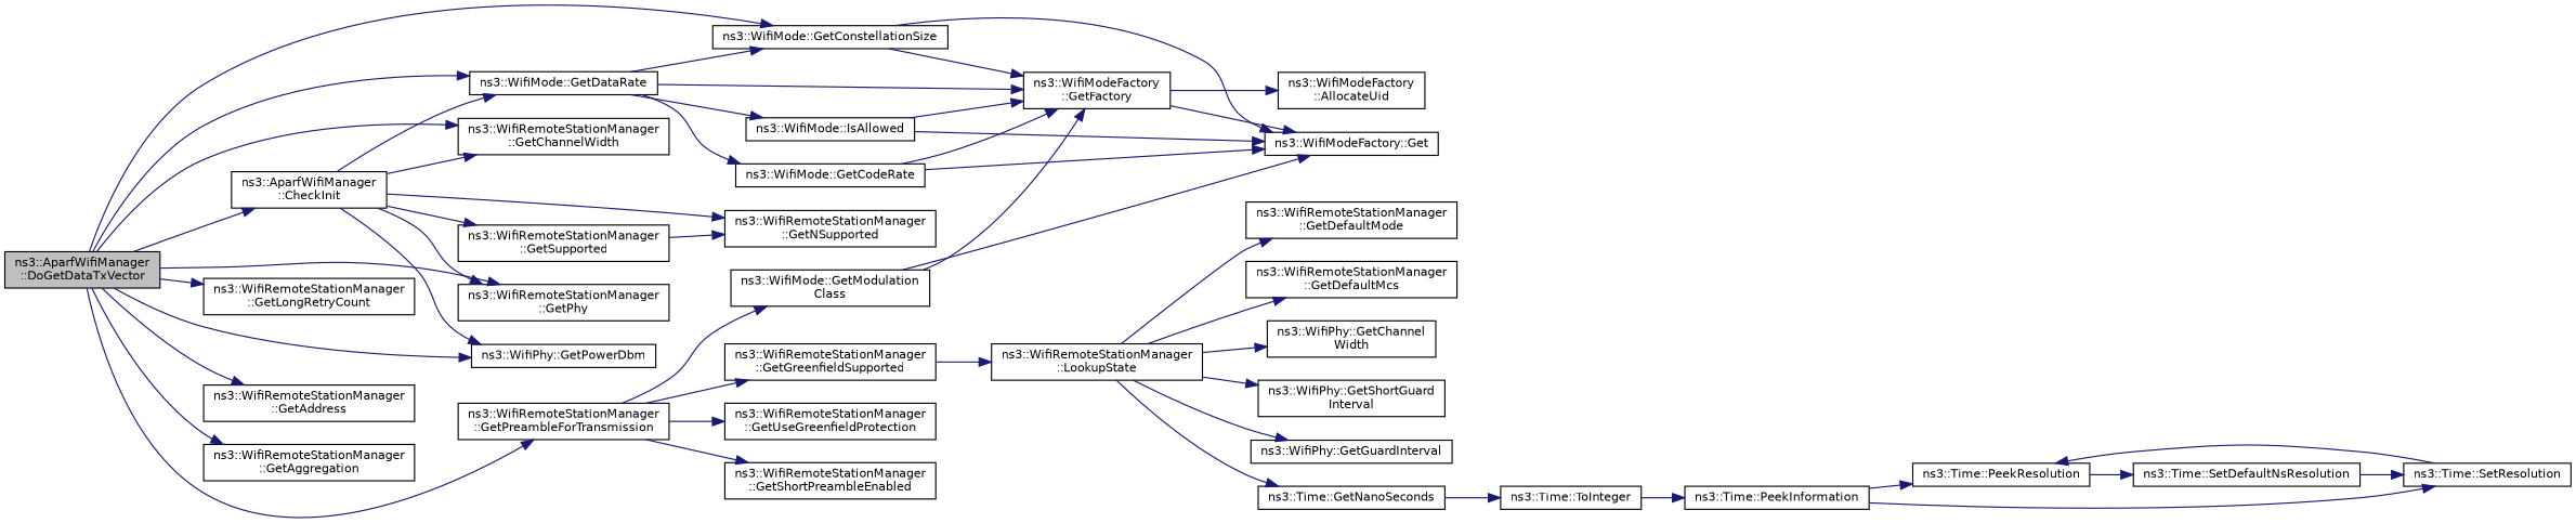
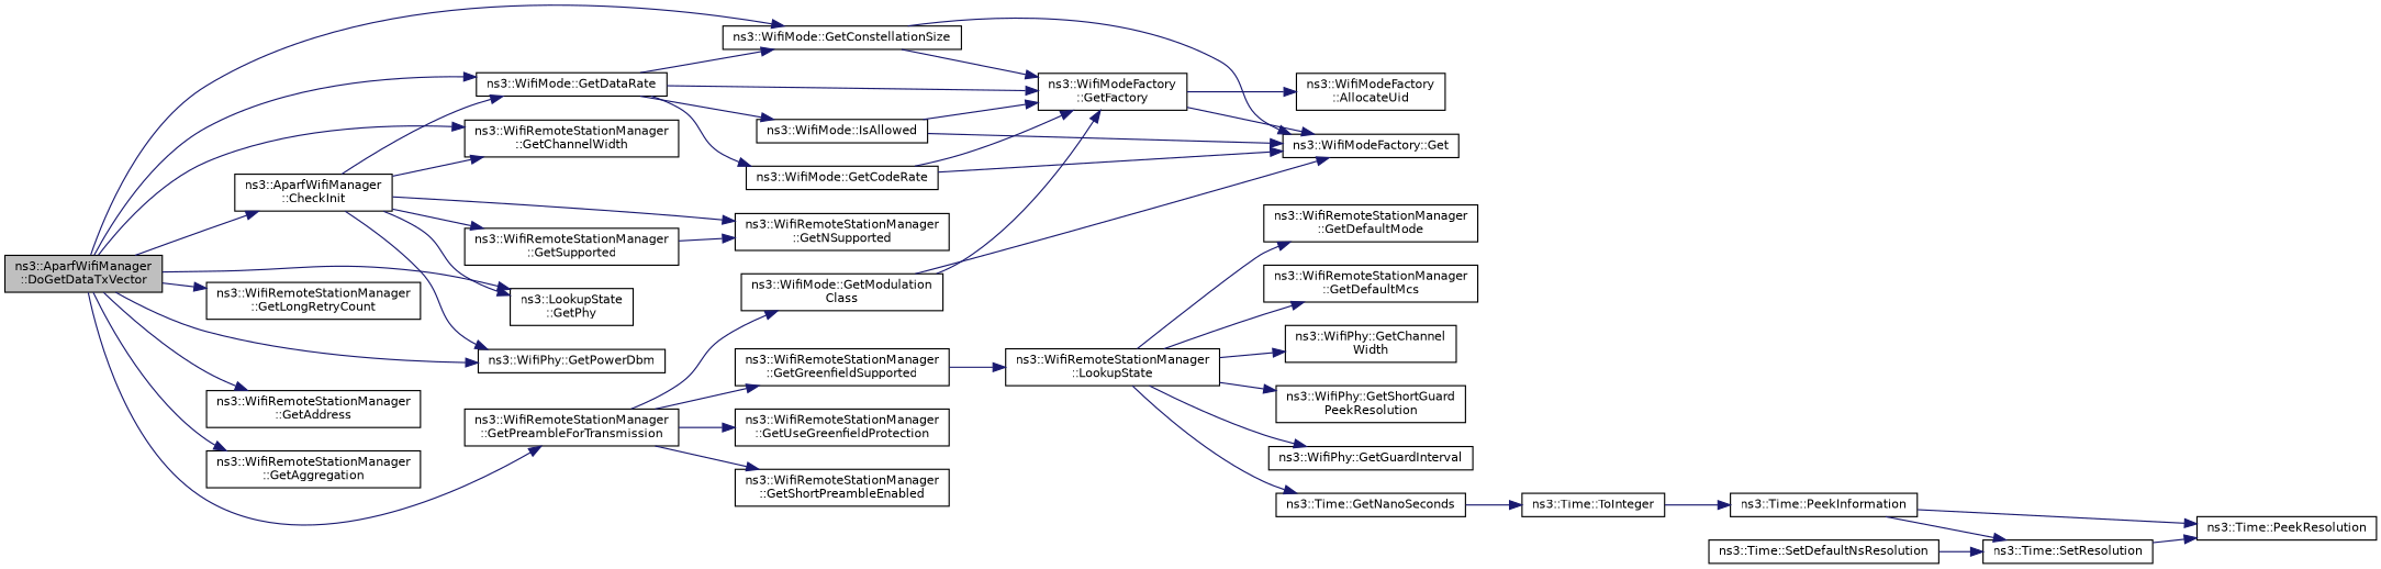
  digraph {
    rankdir=LR
    node [color=black fillcolor=white fontname=Helvetica fontsize=10 shape=record style=filled]
    edge [color=midnightblue fontname=Helvetica fontsize=10 labelfontname=Helvetica labelfontsize=10 style=solid]
    n1 [fillcolor=grey75 fontcolor=black height=0.2 label="ns3::AparfWifiManager\l::DoGetDataTxVector" width=0.4]
    n2 [height=0.2 label="ns3::WifiRemoteStationManager\l::GetChannelWidth" width=0.4]
    n3 [height=0.2 label="ns3::AparfWifiManager\l::CheckInit" width=0.4]
    n4 [height=0.2 label="ns3::WifiMode::GetDataRate" width=0.4]
-   n5 [height=0.2 label="ns3::WifiRemoteStationManager\l::GetPhy" width=0.4]
+   n5 [height=0.2 label="ns3::LookupState\l::GetPhy" width=0.4]
    n6 [height=0.2 label="ns3::WifiPhy::GetPowerDbm" width=0.4]
    n7 [height=0.2 label="ns3::WifiRemoteStationManager\l::GetLongRetryCount" width=0.4]
    n8 [height=0.2 label="ns3::WifiRemoteStationManager\l::GetPreambleForTransmission" width=0.4]
    n9 [height=0.2 label="ns3::WifiRemoteStationManager\l::GetAddress" width=0.4]
    n10 [height=0.2 label="ns3::WifiRemoteStationManager\l::GetAggregation" width=0.4]
    n11 [height=0.2 label="ns3::WifiMode::GetConstellationSize" width=0.4]
    n12 [height=0.2 label="ns3::WifiRemoteStationManager\l::GetSupported" width=0.4]
    n13 [height=0.2 label="ns3::WifiRemoteStationManager\l::GetNSupported" width=0.4]
    n14 [height=0.2 label="ns3::WifiModeFactory\l::GetFactory" width=0.4]
    n15 [height=0.2 label="ns3::WifiMode::GetCodeRate" width=0.4]
    n16 [height=0.2 label="ns3::WifiMode::IsAllowed" width=0.4]
    n17 [height=0.2 label="ns3::WifiMode::GetModulation\lClass" width=0.4]
    n18 [height=0.2 label="ns3::WifiRemoteStationManager\l::GetGreenfieldSupported" width=0.4]
    n19 [height=0.2 label="ns3::WifiRemoteStationManager\l::GetUseGreenfieldProtection" width=0.4]
    n20 [height=0.2 label="ns3::WifiRemoteStationManager\l::GetShortPreambleEnabled" width=0.4]
    n21 [height=0.2 label="ns3::WifiModeFactory::Get" width=0.4]
    n22 [height=0.2 label="ns3::WifiModeFactory\l::AllocateUid" width=0.4]
    n23 [height=0.2 label="ns3::WifiRemoteStationManager\l::LookupState" width=0.4]
    n24 [height=0.2 label="ns3::WifiRemoteStationManager\l::GetDefaultMode" width=0.4]
    n25 [height=0.2 label="ns3::WifiRemoteStationManager\l::GetDefaultMcs" width=0.4]
    n26 [height=0.2 label="ns3::WifiPhy::GetChannel\lWidth" width=0.4]
-   n27 [height=0.2 label="ns3::WifiPhy::GetShortGuard\lInterval" width=0.4]
+   n27 [height=0.2 label="ns3::WifiPhy::GetShortGuard\lPeekResolution" width=0.4]
    n28 [height=0.2 label="ns3::WifiPhy::GetGuardInterval" width=0.4]
    n29 [height=0.2 label="ns3::Time::GetNanoSeconds" width=0.4]
    n30 [height=0.2 label="ns3::Time::ToInteger" width=0.4]
    n31 [height=0.2 label="ns3::Time::PeekInformation" width=0.4]
    n32 [height=0.2 label="ns3::Time::PeekResolution" width=0.4]
    n33 [height=0.2 label="ns3::Time::SetResolution" width=0.4]
    n34 [height=0.2 label="ns3::Time::SetDefaultNsResolution" width=0.4]
    n1 -> n2
    n1 -> n3
    n1 -> n4
    n1 -> n5
    n1 -> n6
    n1 -> n7
    n1 -> n8
    n1 -> n9
    n1 -> n10
    n1 -> n11
    n3 -> n2
    n3 -> n4
    n3 -> n5
    n3 -> n6
    n3 -> n12
    n3 -> n13
    n4 -> n11
    n4 -> n14
    n4 -> n15
    n4 -> n16
    n8 -> n17
    n8 -> n18
    n8 -> n19
    n8 -> n20
    n11 -> n14
    n11 -> n21
    n12 -> n13
    n14 -> n21
    n14 -> n22
    n15 -> n14
    n15 -> n21
    n16 -> n14
    n16 -> n21
    n17 -> n14
    n17 -> n21
    n18 -> n23
    n23 -> n24
    n23 -> n25
    n23 -> n26
    n23 -> n27
    n23 -> n28
    n23 -> n29
    n29 -> n30
    n30 -> n31
    n31 -> n32
    n31 -> n33
-   n32 -> n34
    n33 -> n32
    n34 -> n33
  }
